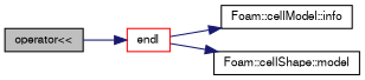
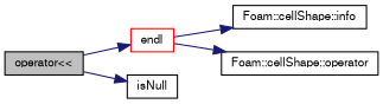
  digraph {
    rankdir=LR
    node [color=black fontname=FreeSans fontsize=10 shape=record]
    edge [color=midnightblue fontname=FreeSans fontsize=10 labelfontname=FreeSans labelfontsize=10 style=solid]
    n1 [fillcolor=grey75 fontcolor=black height=0.2 label="operator\<\<" style=filled width=0.4]
    n2 [color=red height=0.2 label=endl width=0.4]
-   n4 [height=0.2 label="Foam::cellModel::info" width=0.4]
-   n5 [height=0.2 label="Foam::cellShape::model" width=0.4]
+   n3 [height=0.2 label=isNull width=0.4]
+   n4 [height=0.2 label="Foam::cellShape::info" width=0.4]
+   n5 [height=0.2 label="Foam::cellShape::operator" width=0.4]
    n1 -> n2
+   n1 -> n3
    n2 -> n4
    n2 -> n5
  }
